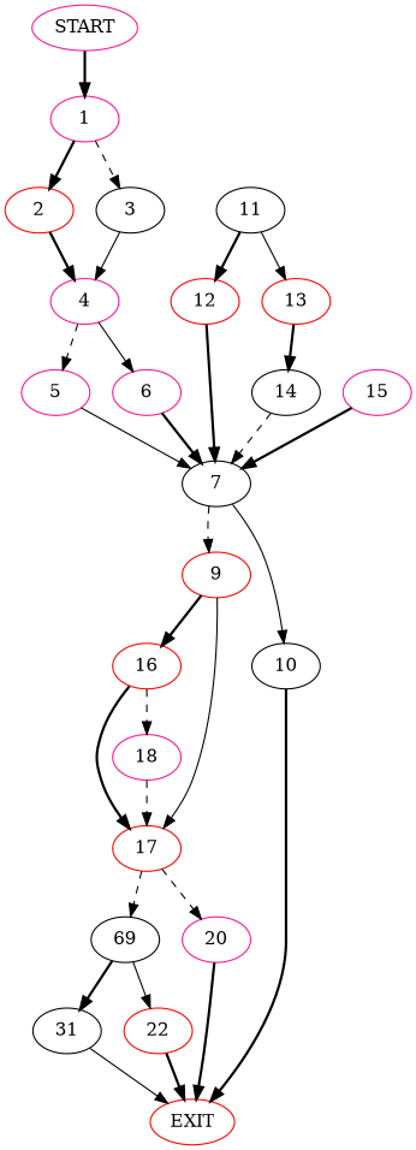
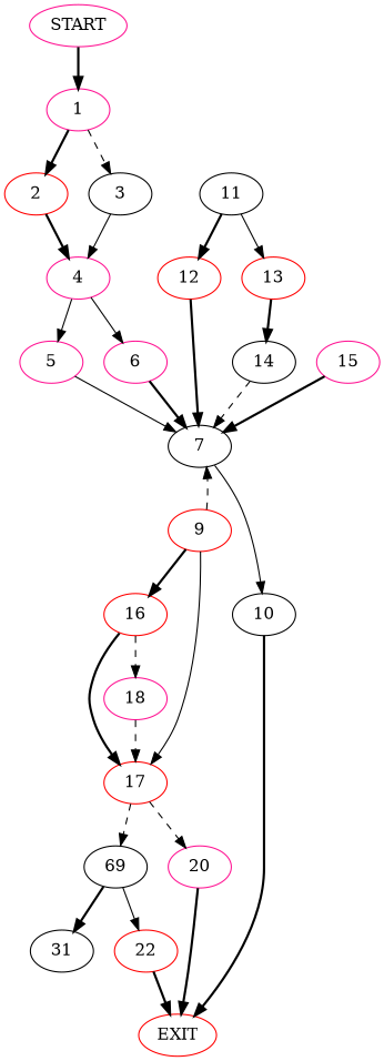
  digraph {
    node [color=deeppink]
    edge [style=bold]
    n1 [label=START]
    1
    2 [color=red]
    3 [color=black]
    n5 [color=red label=EXIT]
    4
    5
    6
    7 [color=black]
    9 [color=red]
    10 [color=black]
    16 [color=red]
    17 [color=red]
    11 [color=black]
    12 [color=red]
    13 [color=red]
    18
    n18 [color=black label=69]
    20
    14 [color=black]
    15
    n22 [color=black label=31]
    22 [color=red]
    n1 -> 1
    1 -> 2
    1 -> 3 [style=dashed]
    2 -> 4
    3 -> 4 [style=solid]
-   4 -> 5 [style=dashed]
+   4 -> 5 [style=solid]
    4 -> 6 [style=solid]
    5 -> 7 [style=solid]
    6 -> 7
-   7 -> 9 [style=dashed]
+   9 -> 7 [style=dashed]
    7 -> 10 [style=solid]
    9 -> 16
    9 -> 17 [style=solid]
    10 -> n5
    16 -> 17
    16 -> 18 [style=dashed]
    17 -> n18 [style=dashed]
    17 -> 20 [style=dashed]
    11 -> 12
    11 -> 13 [style=solid]
    12 -> 7
    13 -> 14
    18 -> 17 [style=dashed]
    n18 -> n22
    n18 -> 22 [style=solid]
    20 -> n5
    14 -> 7 [style=dashed]
    15 -> 7
-   n22 -> n5 [style=solid]
    22 -> n5
  }
